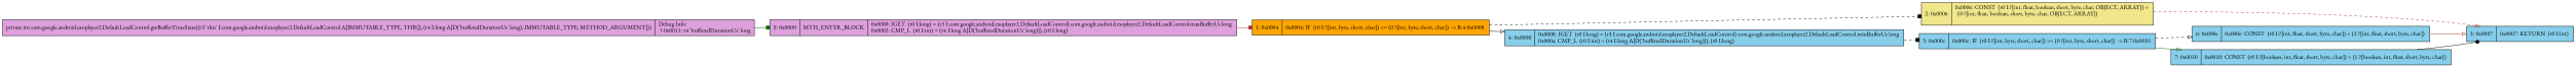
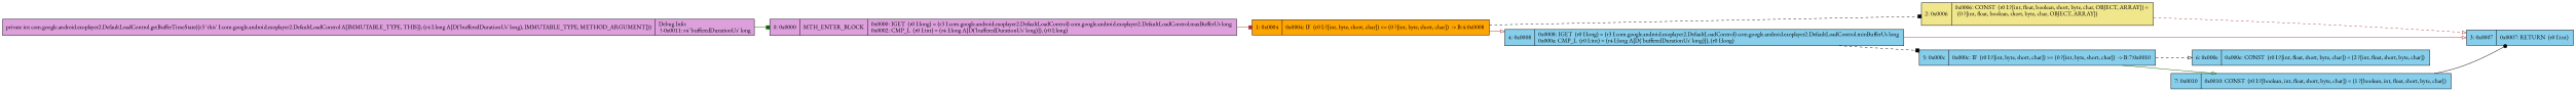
  digraph {
    fontname="EB Garamond"
    rankdir=LR
    node [fillcolor=skyblue fontname="EB Garamond" shape=record style=filled]
    edge [arrowhead=onormal color=black fontname="EB Garamond"]
    n1 [fillcolor=plum label="{0\:\ 0x0000|MTH_ENTER_BLOCK\l|0x0000: IGET  (r0 I:long) = (r3 I:com.google.android.exoplayer2.DefaultLoadControl) com.google.android.exoplayer2.DefaultLoadControl.maxBufferUs long \l0x0002: CMP_L  (r0 I:int) = (r4 I:long A[D('bufferedDurationUs' long)]), (r0 I:long) \l}"]
    n2 [fillcolor=orange label="{1\:\ 0x0004|0x0004: IF  (r0 I:?[int, byte, short, char]) \<= (0 ?[int, byte, short, char])  \-\> B:4:0x0008 \l}"]
    n3 [fillcolor=khaki label="{2\:\ 0x0006|0x0006: CONST  (r0 I:?[int, float, boolean, short, byte, char, OBJECT, ARRAY]) = \l  (0 ?[int, float, boolean, short, byte, char, OBJECT, ARRAY])\l \l}"]
    n4 [label="{4\:\ 0x0008|0x0008: IGET  (r0 I:long) = (r3 I:com.google.android.exoplayer2.DefaultLoadControl) com.google.android.exoplayer2.DefaultLoadControl.minBufferUs long \l0x000a: CMP_L  (r0 I:int) = (r4 I:long A[D('bufferedDurationUs' long)]), (r0 I:long) \l}"]
    n5 [label="{3\:\ 0x0007|0x0007: RETURN  (r0 I:int) \l}"]
    n6 [label="{5\:\ 0x000c|0x000c: IF  (r0 I:?[int, byte, short, char]) \>= (0 ?[int, byte, short, char])  \-\> B:7:0x0010 \l}"]
    n7 [label="{6\:\ 0x000e|0x000e: CONST  (r0 I:?[int, float, short, byte, char]) = (2 ?[int, float, short, byte, char]) \l}"]
    n8 [label="{7\:\ 0x0010|0x0010: CONST  (r0 I:?[boolean, int, float, short, byte, char]) = (1 ?[boolean, int, float, short, byte, char]) \l}"]
    n9 [fillcolor=plum label="{private int com.google.android.exoplayer2.DefaultLoadControl.getBufferTimeState((r3 'this' I:com.google.android.exoplayer2.DefaultLoadControl A[IMMUTABLE_TYPE, THIS]), (r4 I:long A[D('bufferedDurationUs' long), IMMUTABLE_TYPE, METHOD_ARGUMENT]))  | Debug Info:\l  ?\-0x0011: r4 'bufferedDurationUs' long\l}"]
    n1 -> n2 [arrowhead=box color=brown]
    n2 -> n3 [arrowhead=box style=dashed]
-   n2 -> n4
+   n2 -> n4 [color=brown]
    n3 -> n5 [color=brown style=dashed]
    n4 -> n6 [arrowhead=box style=dashed]
    n6 -> n7 [style=dashed]
    n6 -> n8 [color=darkgreen]
-   n7 -> n5 [color=brown]
+   n4 -> n5 [color=brown]
    n8 -> n5 [arrowhead=dot]
    n9 -> n1 [arrowhead=box color=darkgreen]
  }
